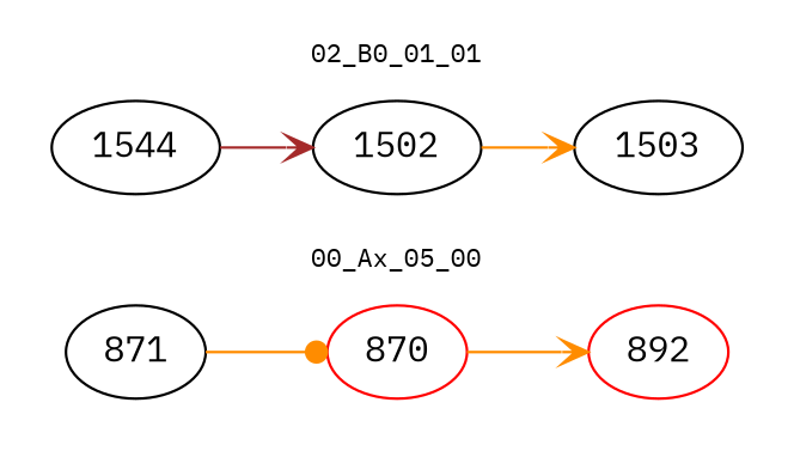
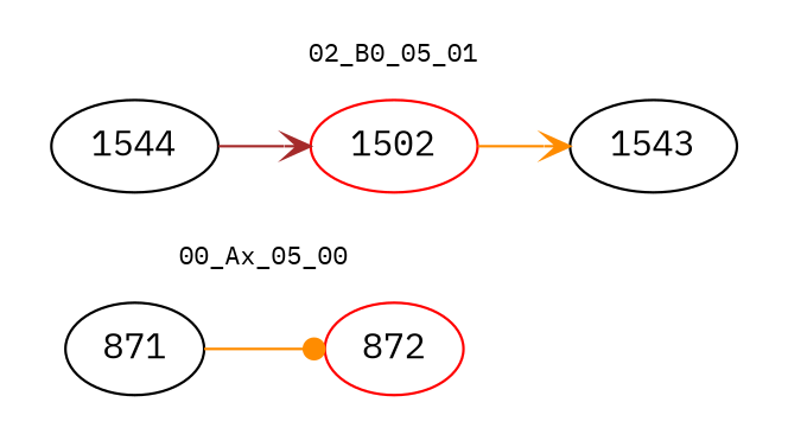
  digraph {
    fontname="IBM Plex Mono"
    rankdir=LR
    node [color=black fontname="IBM Plex Mono"]
    edge [arrowhead=vee color=darkorange fontname="IBM Plex Mono"]
    n1 [label=871]
-   n2 [color=red label=870]
-   n3 [color=red label=892]
+   n2 [color=red label=872]
    n4 [label=1544]
-   n5 [label=1502]
-   n6 [label=1503]
+   n5 [color=red label=1502]
+   n6 [label=1543]
    subgraph cluster_1 {
      color=white
      fontsize=10
      label="00_Ax_05_00"
      n1
      n2
-     n3
    }
    subgraph cluster_2 {
      color=white
      fontsize=10
-     label="02_B0_01_01"
+     label="02_B0_05_01"
      n4
      n5
      n6
    }
    n1 -> n2 [arrowhead=dot]
-   n2 -> n3
    n4 -> n5 [color=brown]
    n5 -> n6
  }
